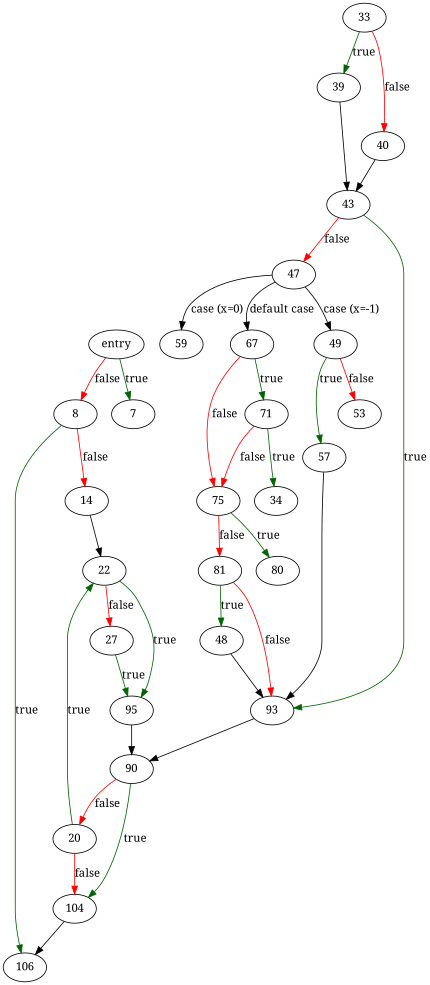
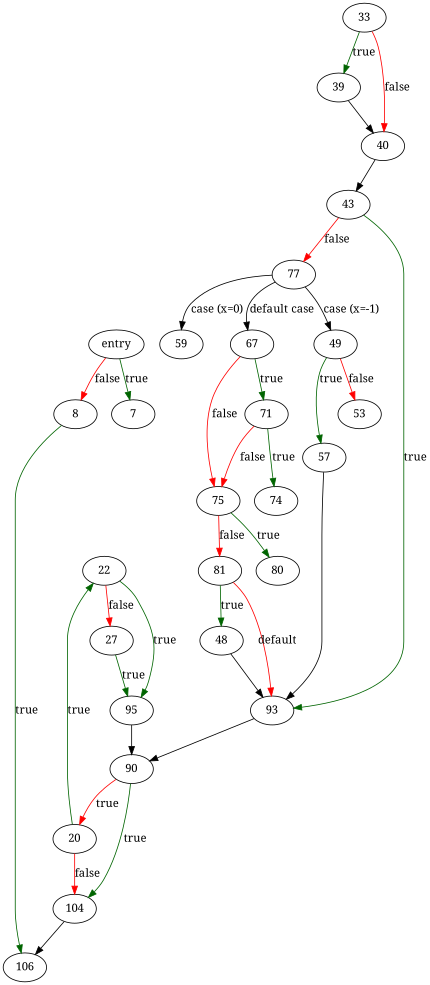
  digraph {
    fontname="Noto Serif"
    node [fontname="Noto Serif"]
    edge [color=darkgreen fontname="Noto Serif"]
    n1 [label=entry]
    7
    8
-   14
    106
    22
    27
    95
    20
    104
    n11 [label=90]
    33
    39
    40
    43
-   47
+   47 [label=77]
    93
    49
    59
    67
    53
    57
    71
    75
-   74 [label=34]
+   74
    80
    81
    n28 [label=48]
    n1 -> 7 [label=true]
    n1 -> 8 [color=red label=false]
-   8 -> 14 [color=red label=false]
    8 -> 106 [label=true]
-   14 -> 22 [color=""]
    22 -> 27 [color=red label=false]
    22 -> 95 [label=true]
    27 -> 95 [label=true]
    95 -> n11 [color=""]
    20 -> 22 [label=true]
    20 -> 104 [color=red label=false]
    104 -> 106 [color=""]
-   n11 -> 20 [color=red label=false]
+   n11 -> 20 [color=red label=true]
    n11 -> 104 [label=true]
    33 -> 39 [label=true]
    33 -> 40 [color=red label=false]
-   39 -> 43 [color=""]
+   39 -> 40 [color=""]
    40 -> 43 [color=""]
    43 -> 47 [color=red label=false]
    43 -> 93 [label=true]
    47 -> 49 [label="case (x=-1)" color=""]
    47 -> 59 [label="case (x=0)" color=""]
    47 -> 67 [label="default case" color=""]
    93 -> n11 [color=""]
    49 -> 53 [color=red label=false]
    49 -> 57 [label=true]
    67 -> 71 [label=true]
    67 -> 75 [color=red label=false]
    57 -> 93 [color=""]
    71 -> 75 [color=red label=false]
    71 -> 74 [label=true]
    75 -> 80 [label=true]
    75 -> 81 [color=red label=false]
-   81 -> 93 [color=red label=false]
+   81 -> 93 [color=red label=default]
    81 -> n28 [label=true]
    n28 -> 93 [color=""]
  }
